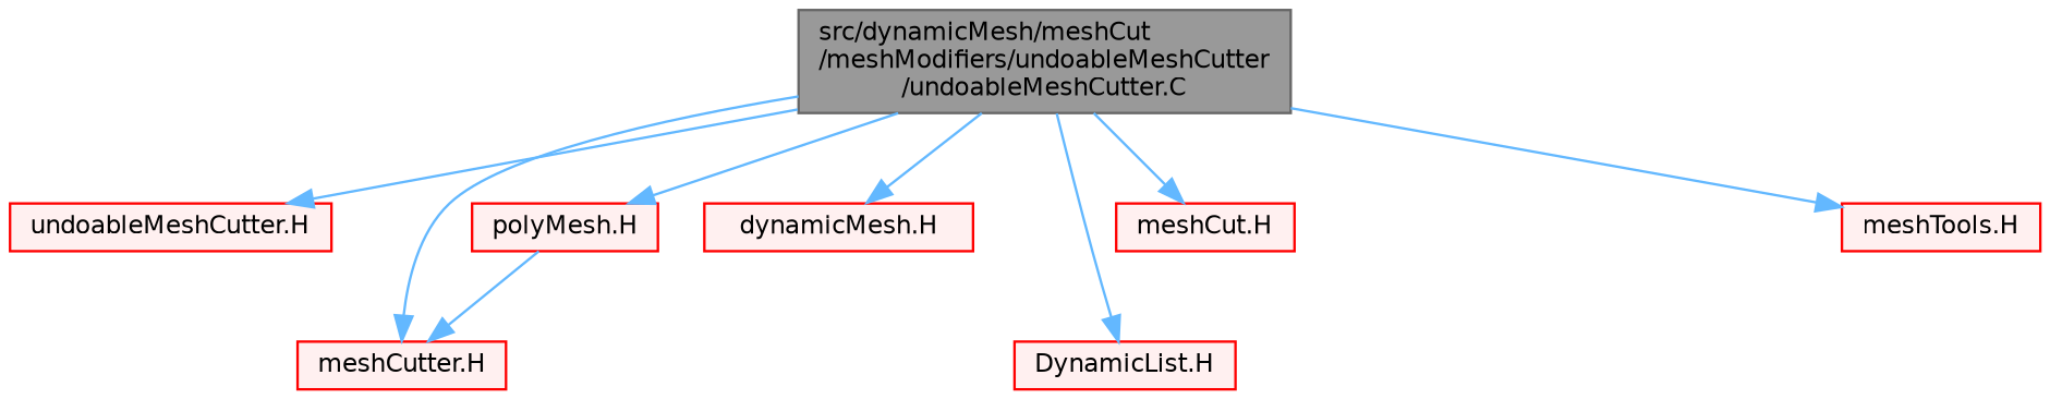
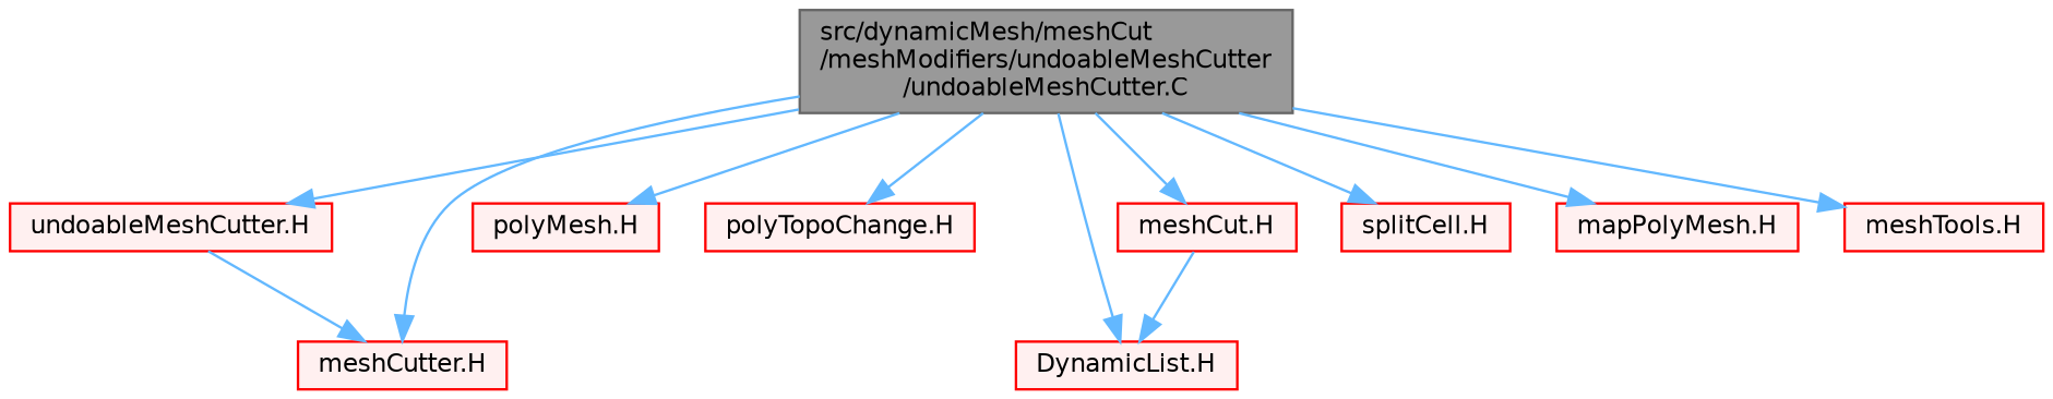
  digraph {
    node [color=red fillcolor="#FFF0F0" fontname=Helvetica fontsize=10 shape=box style=filled]
    edge [color=steelblue1 fontname=Helvetica fontsize=10 labelfontname=Helvetica labelfontsize=10 style=solid]
    n1 [color=gray40 fillcolor=grey60 fontcolor=black height=0.2 label="src/dynamicMesh/meshCut\l/meshModifiers/undoableMeshCutter\l/undoableMeshCutter.C" width=0.4]
    n2 [height=0.2 label="undoableMeshCutter.H" width=0.4]
    n3 [height=0.2 label="meshCutter.H" width=0.4]
    n4 [height=0.2 label="polyMesh.H" width=0.4]
-   n5 [height=0.2 label="dynamicMesh.H" width=0.4]
+   n5 [height=0.2 label="polyTopoChange.H" width=0.4]
    n6 [height=0.2 label="DynamicList.H" width=0.4]
    n7 [height=0.2 label="meshCut.H" width=0.4]
+   n8 [height=0.2 label="splitCell.H" width=0.4]
+   n9 [height=0.2 label="mapPolyMesh.H" width=0.4]
    n10 [height=0.2 label="meshTools.H" width=0.4]
    n1 -> n2
    n1 -> n3
    n1 -> n4
    n1 -> n5
    n1 -> n6
    n1 -> n7
+   n1 -> n8
+   n1 -> n9
    n1 -> n10
-   n4 -> n3
+   n2 -> n3
+   n7 -> n6
  }
